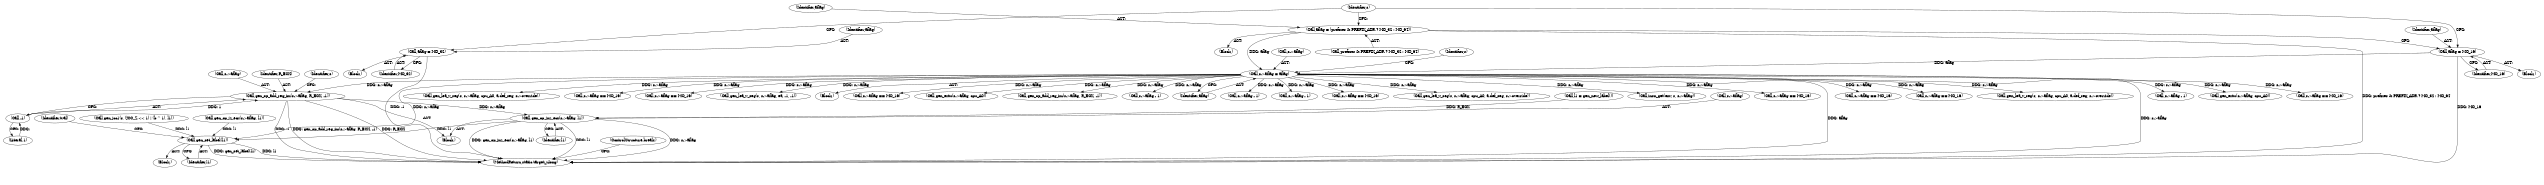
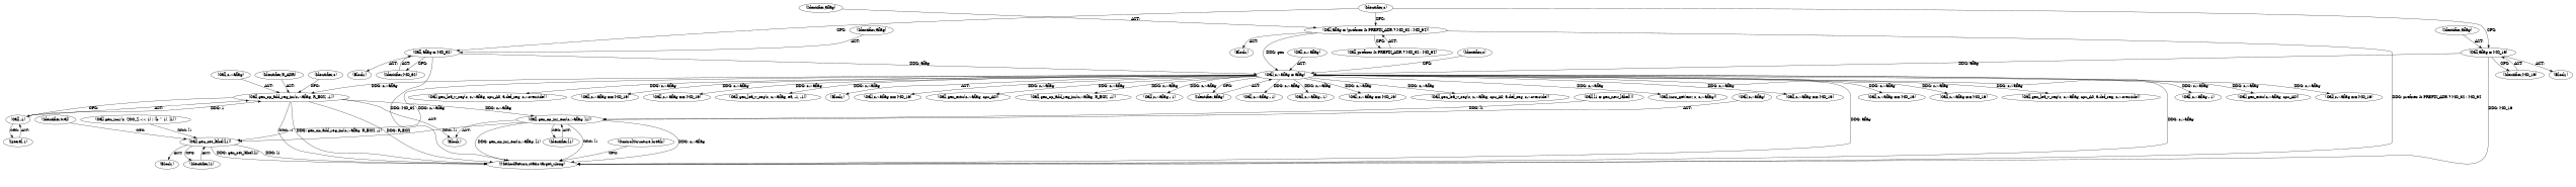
  digraph {
    n1 [label="(Call,gen_op_add_reg_im(s->aflag, R_ECX, -1))"]
    n2 [label="(Call,-1)"]
    n3 [label="(Call,gen_op_jnz_ecx(s->aflag, l1))"]
    n4 [label="(MethodReturn,static target_ulong)"]
    n5 [label="(Block,)"]
    n6 [label="(Literal,1)"]
    n7 [label="(Call,gen_set_label(l1))"]
    n8 [label="(Identifier,l1)"]
    n9 [label="(Call,s->aflag = aflag)"]
    n10 [label="(Call,insn_get(env, s, s->aflag))"]
    n11 [label="(Call,s->aflag == MO_16)"]
    n12 [label="(Call,s->aflag == MO_16)"]
    n13 [label="(Call,s->aflag == MO_16)"]
    n14 [label="(Call,gen_lea_v_seg(s, s->aflag, cpu_A0, a.def_seg, s->override))"]
    n15 [label="(Call,s->aflag - 1)"]
    n16 [label="(Call,gen_extu(s->aflag, cpu_A0))"]
    n17 [label="(Call,s->aflag == MO_16)"]
    n18 [label="(Call,gen_lea_v_seg(s, s->aflag, cpu_A0, a.def_seg, s->override))"]
    n19 [label="(Call,s->aflag == MO_16)"]
    n20 [label="(Call,s->aflag == MO_16)"]
    n21 [label="(Call,gen_lea_v_seg(s, s->aflag, ea, -1, -1))"]
    n22 [label="(Block,)"]
    n23 [label="(Call,s->aflag == MO_16)"]
    n24 [label="(Call,gen_extu(s->aflag, cpu_A0))"]
    n25 [label="(Call,gen_op_add_reg_im(s->aflag, R_ECX, -1))"]
    n26 [label="(Call,s->aflag - 1)"]
    n27 [label="(Identifier,aflag)"]
    n28 [label="(Call,s->aflag - 1)"]
    n29 [label="(Call,s->aflag - 1)"]
    n30 [label="(Call,s->aflag == MO_16)"]
    n31 [label="(Call,gen_lea_v_seg(s, s->aflag, cpu_A0, a.def_seg, s->override))"]
-   n32 [label="(Call,gen_op_jz_ecx(s->aflag, l1))"]
    n33 [label="(Call,aflag = MO_32)"]
    n34 [label="(Block,)"]
    n35 [label="(Identifier,MO_32)"]
    n36 [label="(Call,aflag = MO_16)"]
    n37 [label="(Identifier,MO_16)"]
    n38 [label="(Block,)"]
    n39 [label="(Call,aflag = (prefixes & PREFIX_ADR ? MO_32 : MO_64))"]
    n40 [label="(Call,prefixes & PREFIX_ADR ? MO_32 : MO_64)"]
    n41 [label="(Block,)"]
    n42 [label="(Block,)"]
    n43 [label="(Identifier,l1)"]
    n44 [label="(Call,l1 = gen_new_label())"]
    n45 [label="(Identifier,aflag)"]
    n46 [label="(Identifier,s)"]
    n47 [label="(Call,s->aflag)"]
    n48 [label="(ControlStructure,break;)"]
    n49 [label="(Identifier,tval)"]
    n50 [label="(Identifier,s)"]
    n51 [label="(Identifier,aflag)"]
    n52 [label="(Call,gen_jcc1(s, (JCC_Z << 1) | (b ^ 1), l1))"]
    n53 [label="(Call,s->aflag)"]
    n54 [label="(Identifier,aflag)"]
    n55 [label="(Identifier,s)"]
-   n56 [label="(Identifier,R_ECX)"]
+   n56 [label="(Identifier,R_ADR)"]
    n57 [label="(Call,s->aflag)"]
    n1 -> n2 [label="CFG: "]
    n1 -> n3 [label="DDG: s->aflag"]
    n1 -> n4 [label="DDG: gen_op_add_reg_im(s->aflag, R_ECX, -1)"]
    n1 -> n4 [label="DDG: R_ECX"]
    n1 -> n4 [label="DDG: -1"]
    n1 -> n5 [label="AST: "]
    n2 -> n1 [label="AST: "]
    n2 -> n1 [label="DDG: 1"]
    n2 -> n6 [label="CFG: "]
    n3 -> n4 [label="DDG: s->aflag"]
    n3 -> n4 [label="DDG: gen_op_jnz_ecx(s->aflag, l1)"]
    n3 -> n4 [label="DDG: l1"]
    n3 -> n5 [label="AST: "]
    n3 -> n7 [label="DDG: l1"]
    n3 -> n8 [label="CFG: "]
-   n6 -> n2 [label="DDG: "]
+   n6 -> n2 [label="AST: "]
    n7 -> n4 [label="DDG: l1"]
    n7 -> n4 [label="DDG: gen_set_label(l1)"]
    n7 -> n42 [label="AST: "]
    n7 -> n43 [label="CFG: "]
    n8 -> n3 [label="AST: "]
    n9 -> n1 [label="DDG: s->aflag"]
    n9 -> n4 [label="DDG: aflag"]
    n9 -> n4 [label="DDG: s->aflag"]
    n9 -> n7 [label="DDG: s->aflag"]
    n9 -> n10 [label="DDG: s->aflag"]
    n9 -> n11 [label="DDG: s->aflag"]
    n9 -> n12 [label="DDG: s->aflag"]
    n9 -> n13 [label="DDG: s->aflag"]
    n9 -> n14 [label="DDG: s->aflag"]
    n9 -> n15 [label="DDG: s->aflag"]
    n9 -> n16 [label="DDG: s->aflag"]
    n9 -> n17 [label="DDG: s->aflag"]
    n9 -> n18 [label="DDG: s->aflag"]
    n9 -> n19 [label="DDG: s->aflag"]
    n9 -> n20 [label="DDG: s->aflag"]
    n9 -> n21 [label="DDG: s->aflag"]
    n9 -> n22 [label="AST: "]
    n9 -> n23 [label="DDG: s->aflag"]
    n9 -> n24 [label="DDG: s->aflag"]
    n9 -> n25 [label="DDG: s->aflag"]
    n9 -> n26 [label="DDG: s->aflag"]
    n9 -> n27 [label="CFG: "]
    n9 -> n28 [label="DDG: s->aflag"]
    n9 -> n29 [label="DDG: s->aflag"]
    n9 -> n30 [label="DDG: s->aflag"]
    n9 -> n31 [label="DDG: s->aflag"]
    n27 -> n9 [label="AST: "]
-   n32 -> n7 [label="DDG: l1"]
-   n33 -> n4 [label="DDG: -1"]
+   n33 -> n4 [label="DDG: MO_32"]
+   n33 -> n9 [label="DDG: aflag"]
    n33 -> n34 [label="AST: "]
    n33 -> n35 [label="CFG: "]
    n35 -> n33 [label="AST: "]
    n36 -> n4 [label="DDG: MO_16"]
    n36 -> n9 [label="DDG: aflag"]
    n36 -> n37 [label="CFG: "]
    n36 -> n38 [label="AST: "]
    n37 -> n36 [label="AST: "]
    n39 -> n4 [label="DDG: prefixes & PREFIX_ADR ? MO_32 : MO_64"]
-   n39 -> n9 [label="DDG: aflag"]
-   n39 -> n36 [label="CFG: "]
+   n39 -> n9 [label="DDG: gen"]
+   n39 -> n40 [label="CFG: "]
    n39 -> n41 [label="AST: "]
    n40 -> n39 [label="AST: "]
    n43 -> n7 [label="AST: "]
-   n44 -> n3 [label="DDG: R_ECX"]
+   n44 -> n3 [label="DDG: l1"]
    n45 -> n39 [label="AST: "]
    n46 -> n1 [label="CFG: "]
    n47 -> n1 [label="AST: "]
    n48 -> n4 [label="CFG: "]
    n49 -> n7 [label="CFG: "]
    n50 -> n33 [label="CFG: "]
    n50 -> n36 [label="CFG: "]
    n50 -> n39 [label="CFG: "]
    n51 -> n36 [label="AST: "]
    n52 -> n7 [label="DDG: l1"]
    n53 -> n3 [label="AST: "]
    n54 -> n33 [label="AST: "]
    n55 -> n9 [label="CFG: "]
    n56 -> n1 [label="AST: "]
    n57 -> n9 [label="AST: "]
  }
